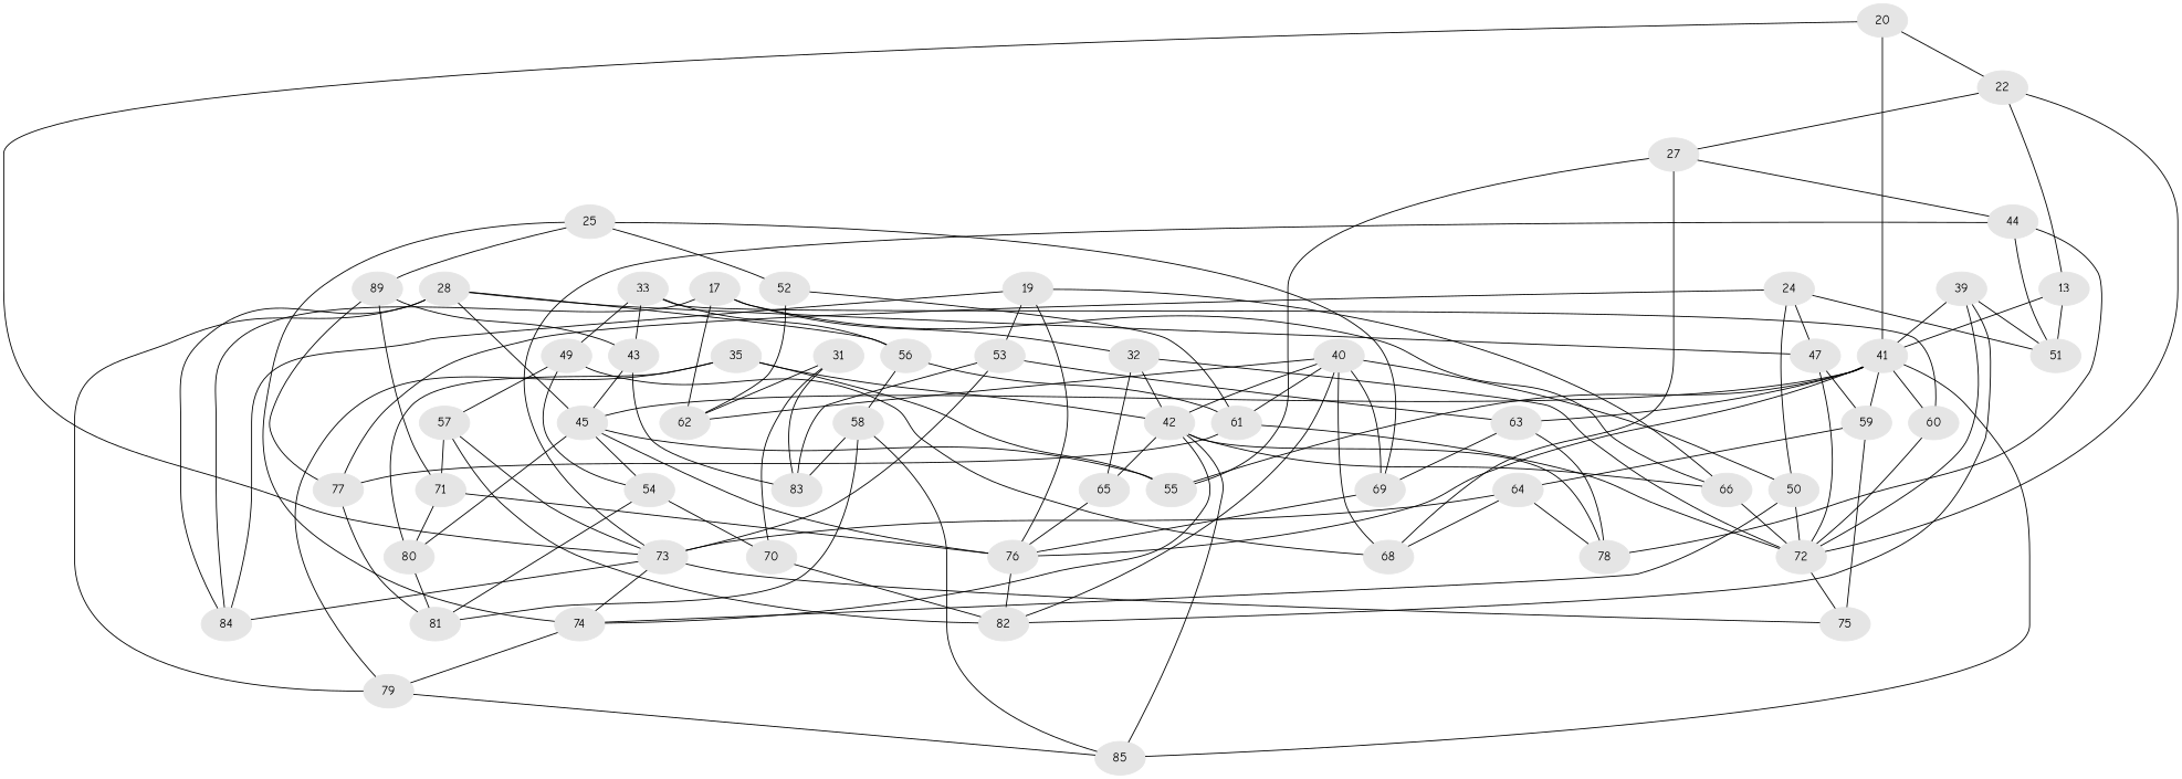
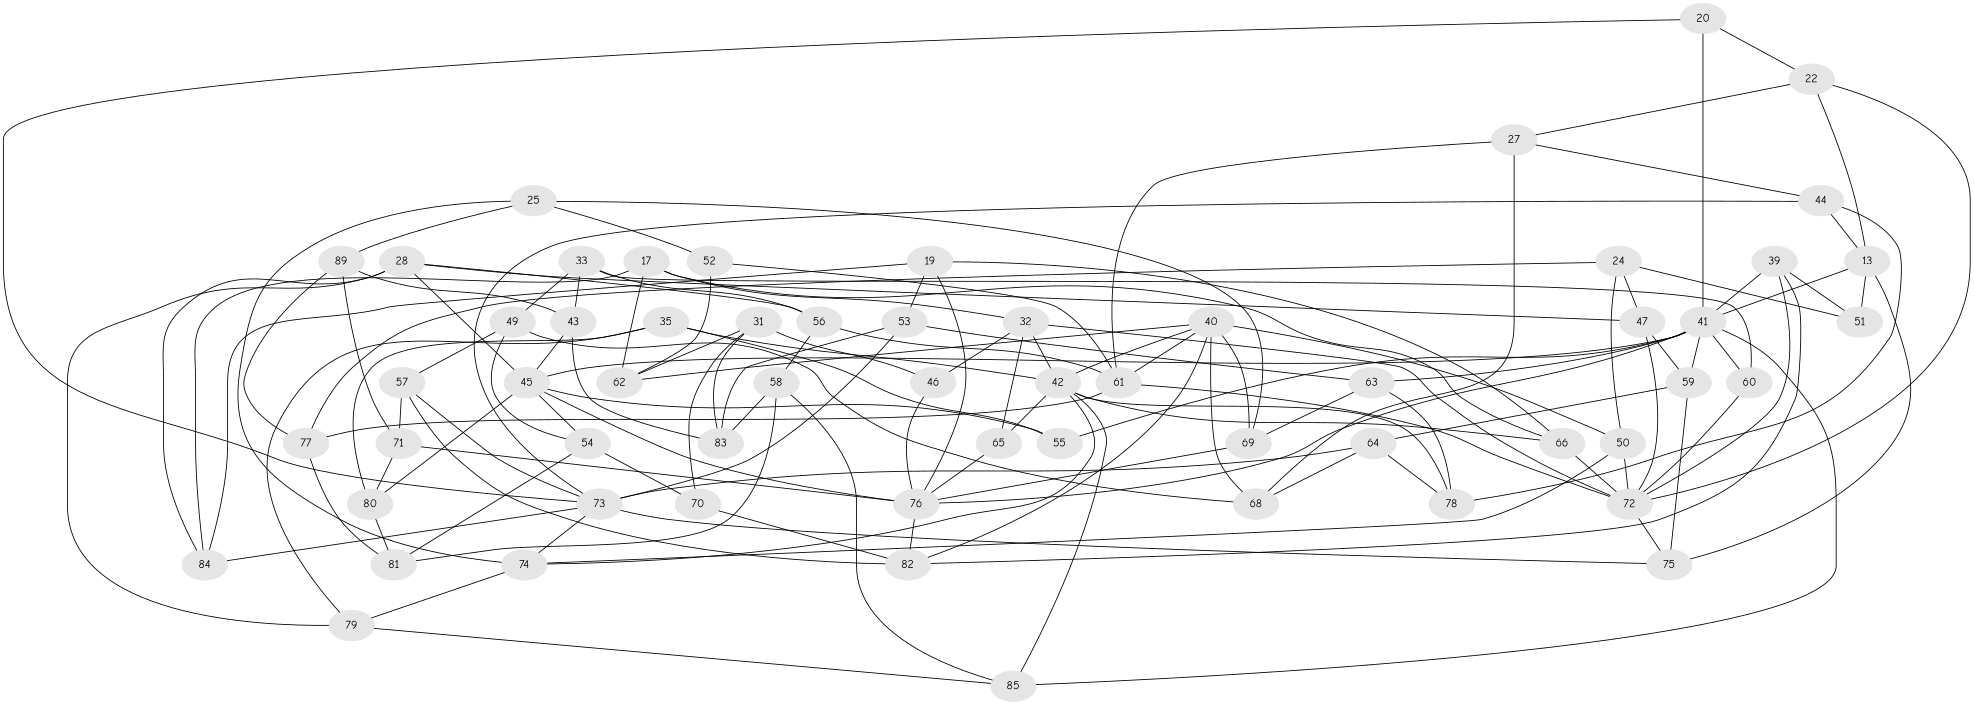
  graph {
    fontname="Comic Neue"
    node [color=gray90 fontname="Comic Neue" style=filled]
    edge [fontname="Comic Neue"]
    32 [super="+4+8"]
    72 [super="+6+14+15"]
+   46
    42 [super="+9"]
    65
    17
    62
    66
    84
    19
    53
    76 [super="+12+34"]
    73 [super="+48"]
    83
    63
    82 [super="+67"]
    20
    22
    41 [super="+10+18"]
    n20 [label=13]
    27
    55
    45 [super="+13+37"]
    60
    59
    85
    75
    74 [super="+36"]
    51
    44
    68
    24
    47
    50
    77
    81
    25 [super="+11"]
    n38 [label=89]
    52
    69
    43
    71
    61 [super="+16"]
    79
    78
    28 [super="+21"]
    56
    80
    54
    58
    31
    70
    33
    49
    57
    35
    39
    40 [super="+7+26"]
    64 [super="+38"]
    32 -- 72 [weight=2]
+   32 -- 46 [weight=2]
    32 -- 42
    32 -- 65 [weight=2]
    72 -- 75
+   46 -- 76
    42 -- 65
    42 -- 66
    42 -- 85
    42 -- 74
    42 -- 78
    65 -- 76
    17 -- 32
    17 -- 62
    17 -- 66
    17 -- 84
    66 -- 72
    19 -- 66
    19 -- 84
    19 -- 53
    19 -- 76
    53 -- 73
    53 -- 83
    53 -- 63
    76 -- 82
    73 -- 84
    73 -- 75
    73 -- 74
    63 -- 69
    63 -- 78
    20 -- 73
    20 -- 22
    20 -- 41 [weight=2]
    22 -- 72
    22 -- n20
    22 -- 27
    41 -- 76
    41 -- 63
    41 -- 55
    41 -- 45
    41 -- 60 [weight=2]
    41 -- 59
    41 -- 85
    n20 -- 41
+   n20 -- 75
    n20 -- 51
-   27 -- 55
+   27 -- 61
    27 -- 44
    27 -- 68
    45 -- 76
    45 -- 55
    45 -- 80
    45 -- 54
    60 -- 72
    59 -- 75
    59 -- 64
    74 -- 79
    44 -- 73
-   44 -- 51
+   44 -- n20
    44 -- 78
    24 -- 51
    24 -- 47
    24 -- 50
    24 -- 77
    47 -- 72
    47 -- 59
    50 -- 72
    50 -- 74
    77 -- 81
    25 -- 74 [weight=2]
    25 -- n38
    25 -- 52 [weight=2]
    25 -- 69
    n38 -- 77
    n38 -- 43
    n38 -- 71
    52 -- 62
    52 -- 61
    69 -- 76
    43 -- 83
    43 -- 45
    71 -- 76
    71 -- 80
    61 -- 72
    61 -- 77
    79 -- 85
    28 -- 84
    28 -- 45 [weight=2]
    28 -- 47
    28 -- 79
    28 -- 56
    56 -- 61
    56 -- 58
    80 -- 81
    54 -- 81
    54 -- 70
    58 -- 83
    58 -- 85
    58 -- 81
+   31 -- 46
    31 -- 62
    31 -- 83
    31 -- 70
    70 -- 82 [weight=2]
    33 -- 60
    33 -- 43
    33 -- 56
    33 -- 49
    49 -- 68
    49 -- 54
    49 -- 57
    57 -- 73
    57 -- 82
    57 -- 71
    35 -- 42
    35 -- 55
    35 -- 79
    35 -- 80
    39 -- 72
    39 -- 82
    39 -- 41
    39 -- 51
    40 -- 42
    40 -- 62
    40 -- 82
    40 -- 68
    40 -- 50
    40 -- 69
    40 -- 61 [weight=2]
    64 -- 73 [weight=3]
    64 -- 68
    64 -- 78
  }
